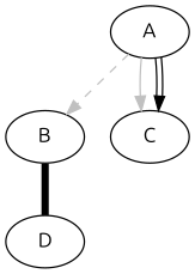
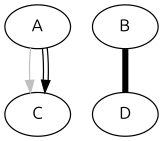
  digraph {
    fontname=Ubuntu
    node [fontname=Ubuntu]
    edge [color=grey fontname=Ubuntu]
    A
    B
    C
    D
-   A -> B [style=dashed]
    A -> C
    A -> C [color="black:invis:black"]
    B -> D [arrowhead=none penwidth=5 color=""]
  }
